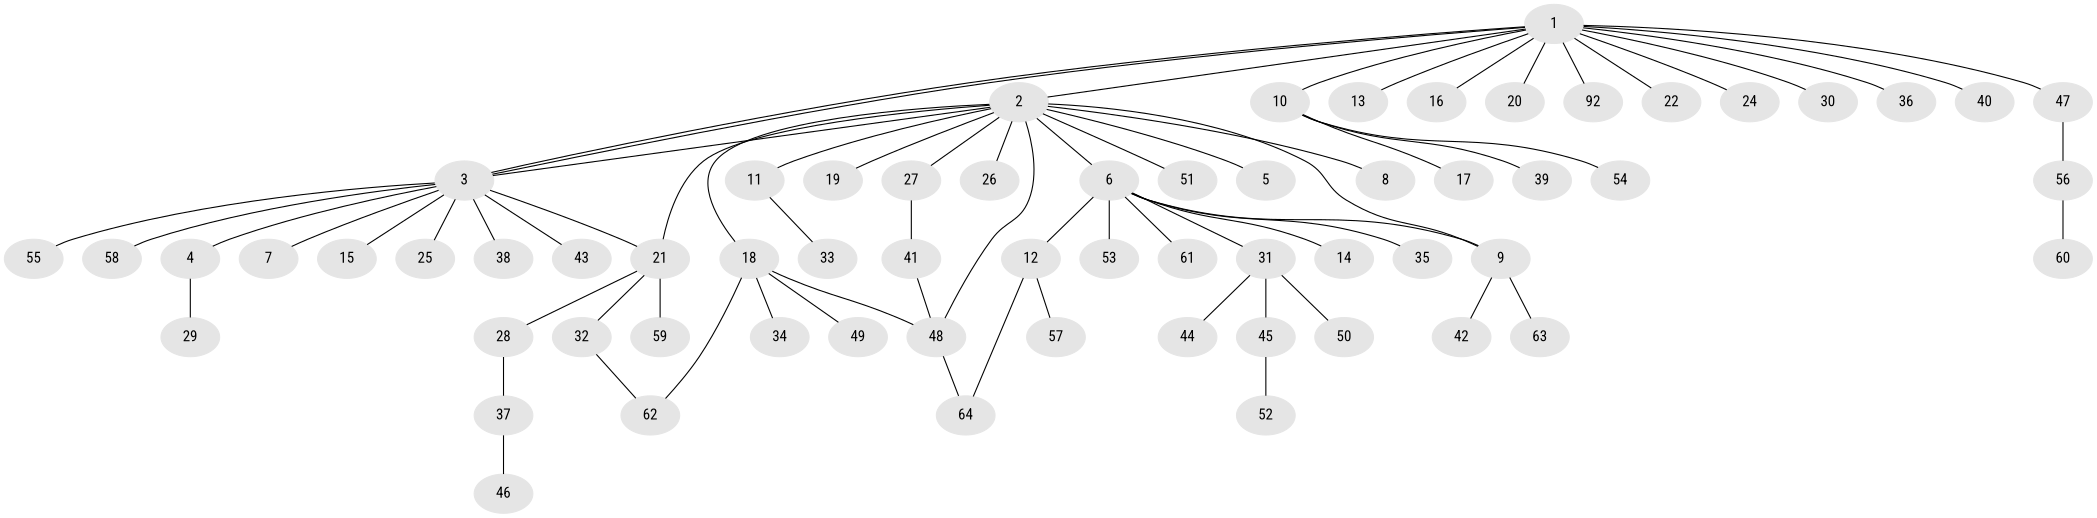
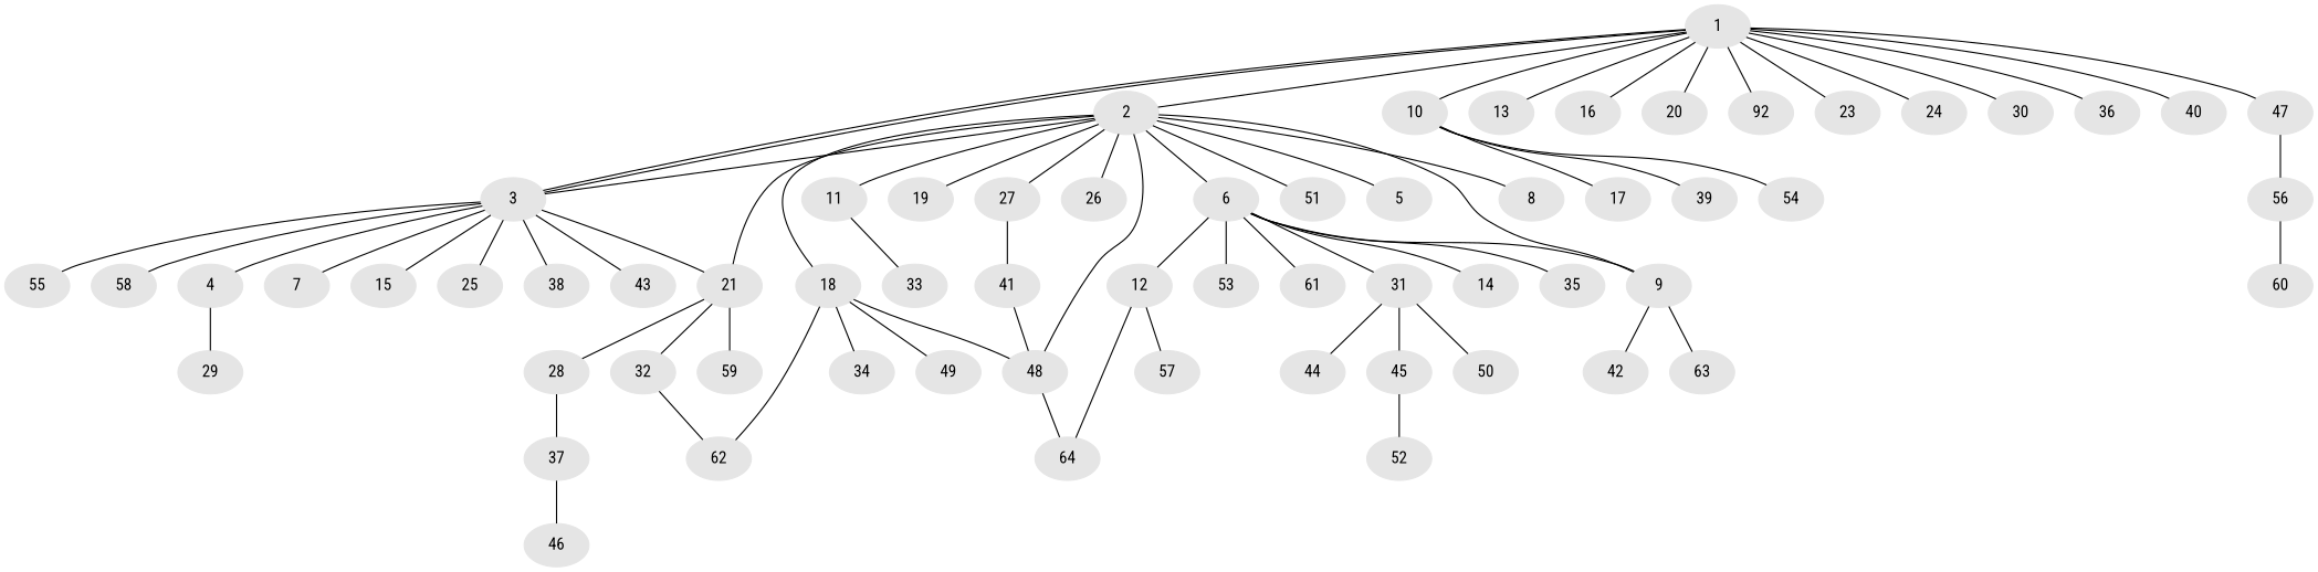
  graph {
    fontname="Roboto Condensed"
    node [color=gray90 fontname="Roboto Condensed" style=filled]
    edge [fontname="Roboto Condensed"]
    1
    2
    3
    10
    13
    16
    20
    n8 [label=92]
-   23 [label=22]
+   23
    24
    30
    36
    40
    47
    5
    6
    8
    9
    11
    18
    19
    21
    26
    27
    48
    51
    4
    7
    15
    25
    38
    43
    55
    58
    17
    39
    54
    56
    31
    12
    14
    35
    53
    61
    42
    63
    33
    34
    49
    62
    28
    32
    59
    41
    44
    45
    50
    64
    29
    57
    37
    46
    52
    60
    1 -- 2
    1 -- 3
    1 -- 3
    1 -- 10
    1 -- 13
    1 -- 16
    1 -- 20
    1 -- n8
    1 -- 23
    1 -- 24
    1 -- 30
    1 -- 36
    1 -- 40
    1 -- 47
    2 -- 3
    2 -- 5
    2 -- 6
    2 -- 8
    2 -- 9
    2 -- 11
    2 -- 18
    2 -- 19
    2 -- 21
    2 -- 26
    2 -- 27
    2 -- 48
    2 -- 51
    3 -- 21
    3 -- 4
    3 -- 7
    3 -- 15
    3 -- 25
    3 -- 38
    3 -- 43
    3 -- 55
    3 -- 58
    10 -- 17
    10 -- 39
    10 -- 54
    47 -- 56
    6 -- 9
    6 -- 31
    6 -- 12
    6 -- 14
    6 -- 35
    6 -- 53
    6 -- 61
    9 -- 42
    9 -- 63
    11 -- 33
    18 -- 48
    18 -- 34
    18 -- 49
    18 -- 62
    21 -- 28
    21 -- 32
    21 -- 59
    27 -- 41
    48 -- 64
    4 -- 29
    56 -- 60
    31 -- 44
    31 -- 45
    31 -- 50
    12 -- 64
    12 -- 57
    28 -- 37
    32 -- 62
    41 -- 48
    45 -- 52
    37 -- 46
  }
